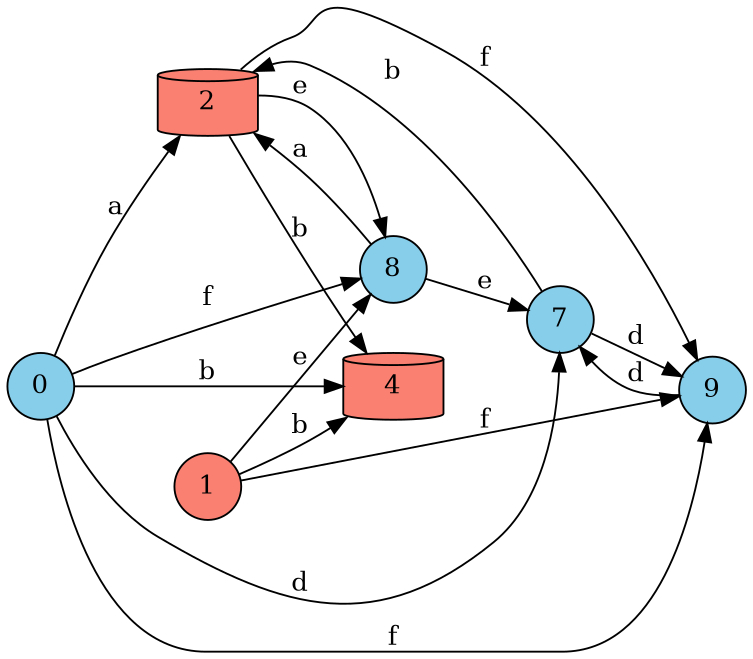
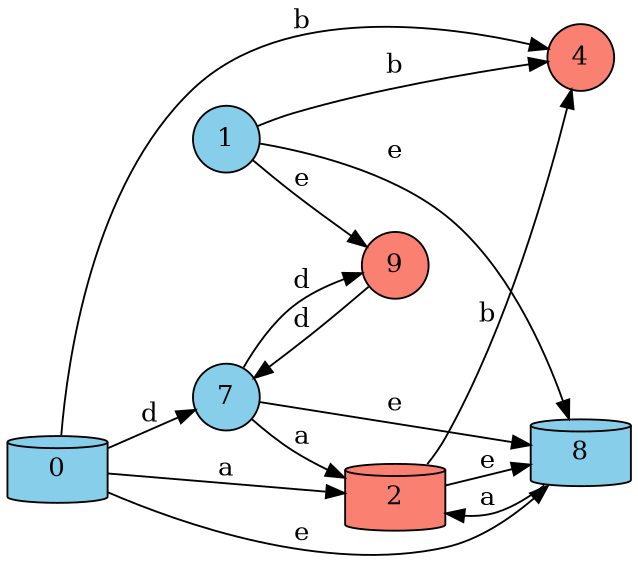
  strict digraph {
    rankdir=LR
    node [fillcolor=salmon shape=circle style=filled]
    2 [shape=cylinder]
-   4 [shape=cylinder]
-   8 [fillcolor=skyblue]
-   9 [fillcolor=skyblue]
+   4
+   8 [fillcolor=skyblue shape=cylinder]
+   9
    7 [fillcolor=skyblue]
-   0 [fillcolor=skyblue]
-   1
+   0 [fillcolor=skyblue shape=cylinder]
+   1 [fillcolor=skyblue]
    2 -> 4 [label=b]
    2 -> 8 [label=e]
-   2 -> 9 [label=f]
    8 -> 2 [label=a]
    9 -> 7 [label=d]
-   7 -> 2 [label=b]
-   8 -> 7 [label=e]
+   7 -> 2 [label=a]
+   7 -> 8 [label=e]
    7 -> 9 [label=d]
    0 -> 2 [label=a]
    0 -> 4 [label=b]
-   0 -> 8 [label=f]
-   0 -> 9 [label=f]
+   0 -> 8 [label=e]
    0 -> 7 [label=d]
    1 -> 4 [label=b]
    1 -> 8 [label=e]
-   1 -> 9 [label=f]
+   1 -> 9 [label=e]
  }
